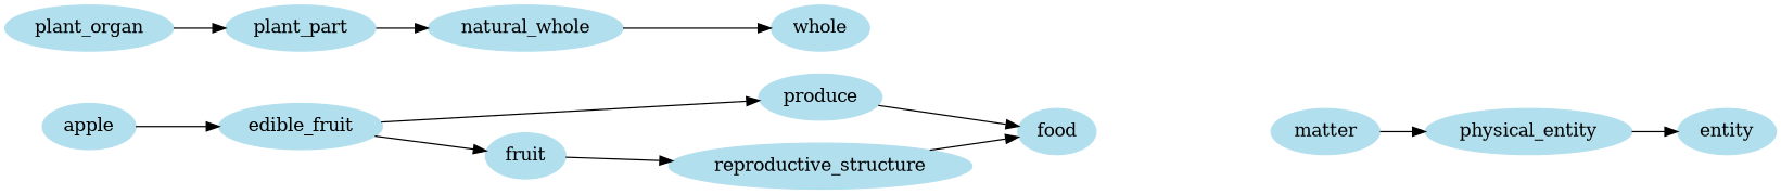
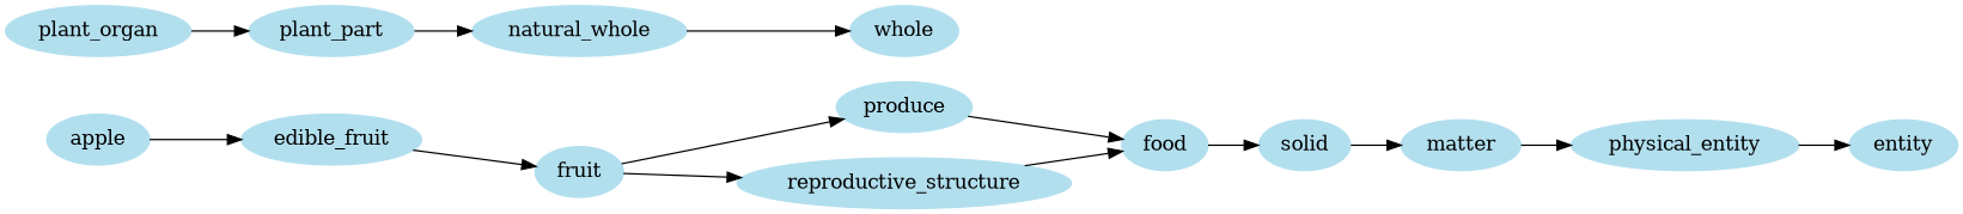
  digraph {
    rankdir=LR
    node [color=lightblue2 style=filled]
    apple
    edible_fruit
    fruit
    produce
    reproductive_structure
    food
    plant_organ
    plant_part
    n9 [label=natural_whole]
    whole
    physical_entity
    entity
+   solid
    matter
    apple -> edible_fruit
    edible_fruit -> fruit
-   edible_fruit -> produce
+   fruit -> produce
    fruit -> reproductive_structure
    produce -> food
    reproductive_structure -> food
+   food -> solid
    plant_organ -> plant_part
    plant_part -> n9
    n9 -> whole
    physical_entity -> entity
+   solid -> matter
    matter -> physical_entity
  }
